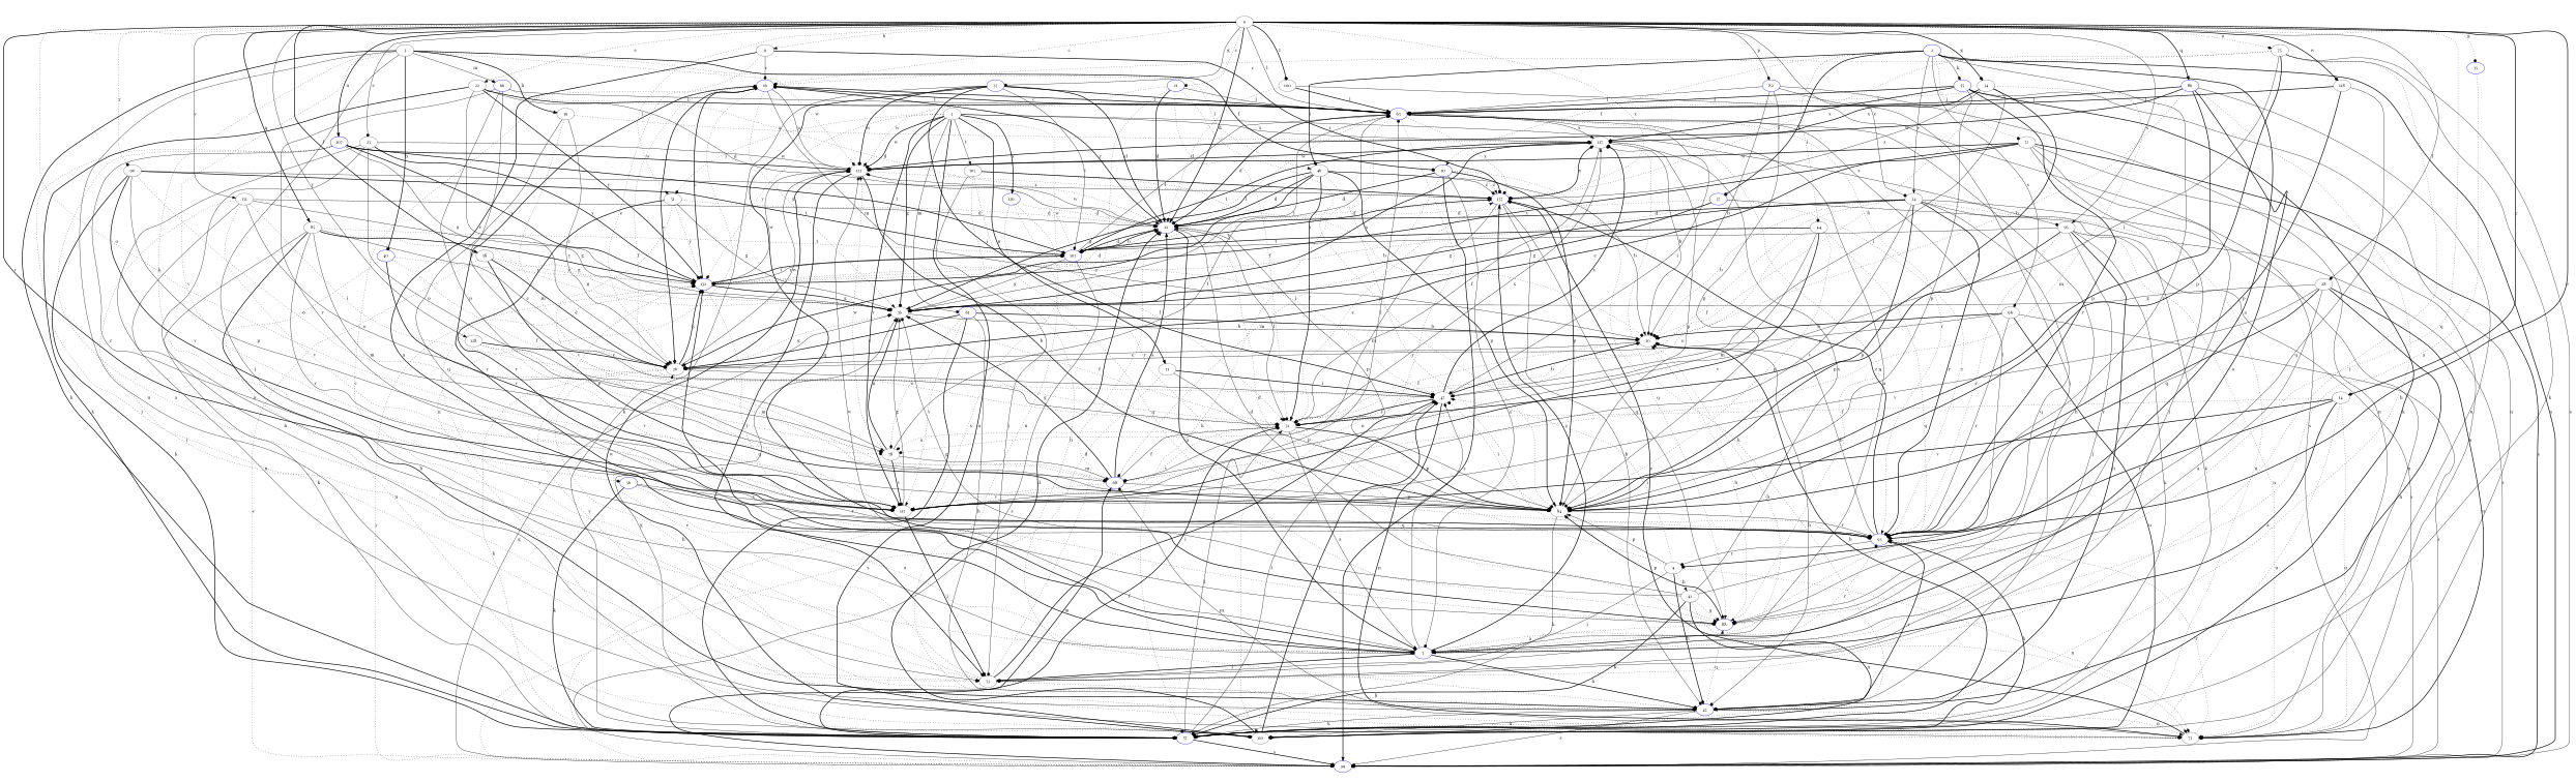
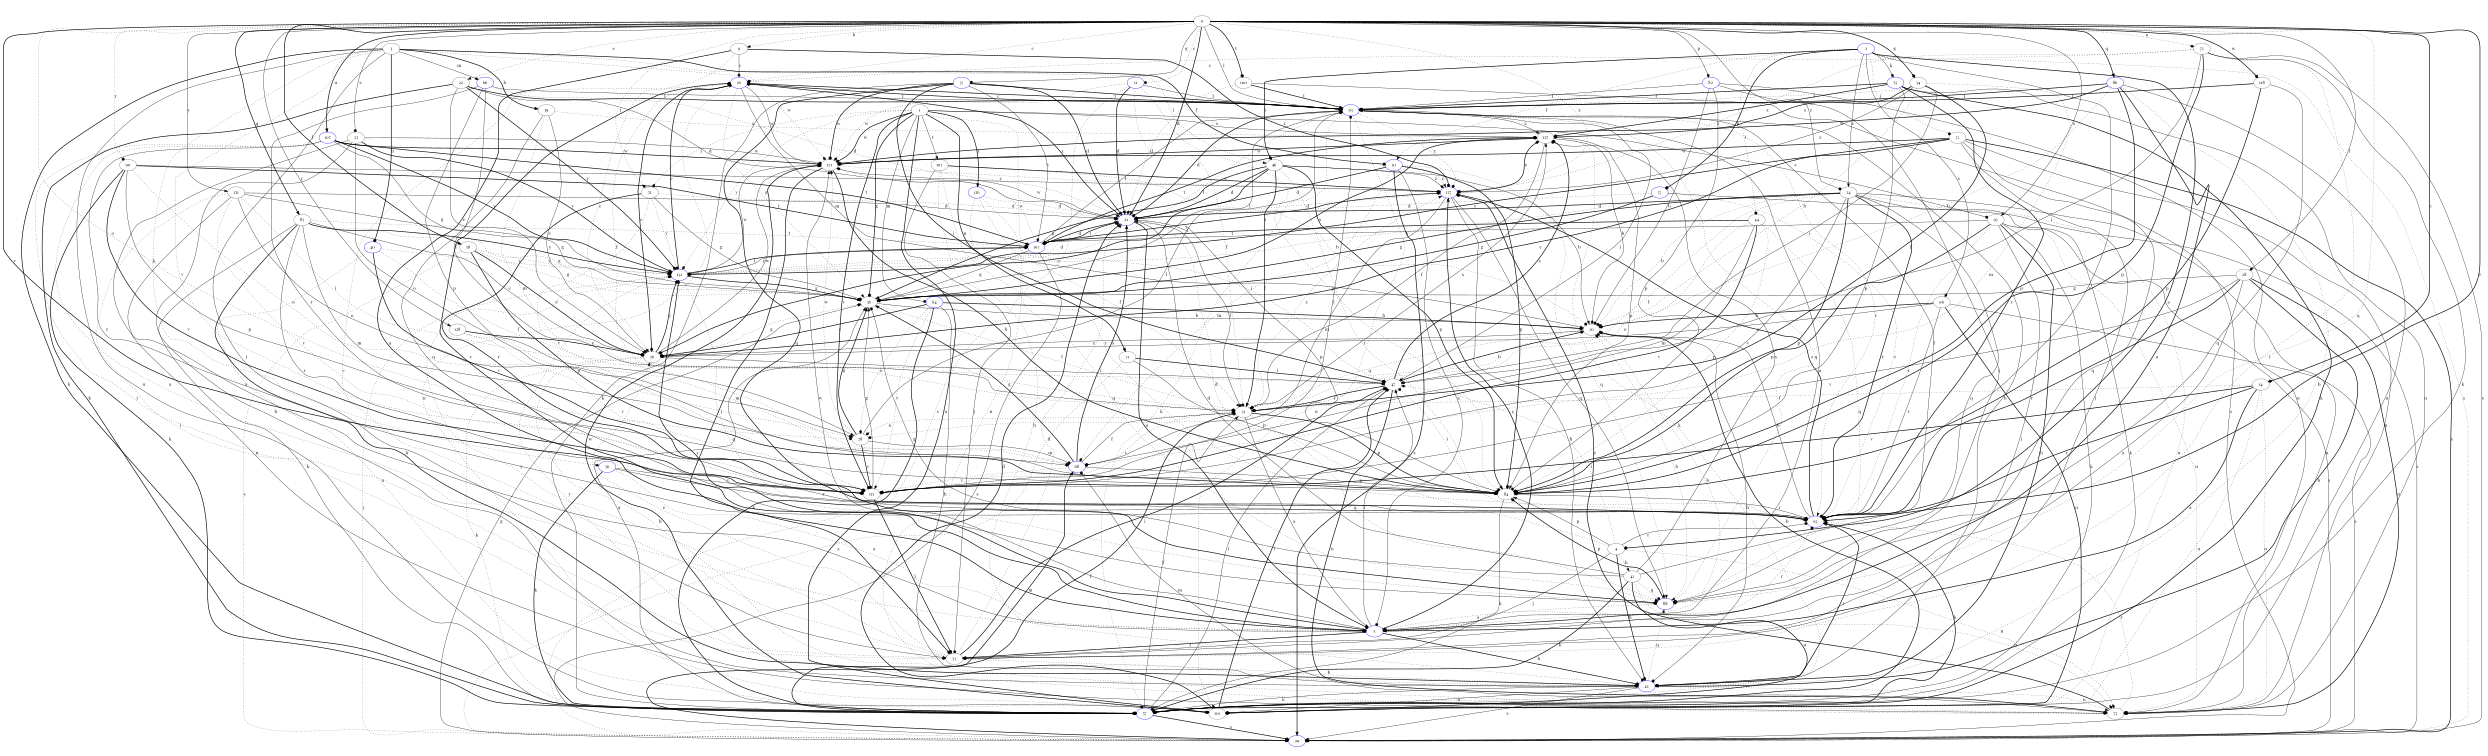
  strict digraph {
    fontname="Playfair Display"
    node [color=gray40 fontname="Playfair Display"]
    edge [arrowhead=diamond fontname="Playfair Display" style=bold]
    0
    9
    11 [color=blue]
    14
    16 [color=blue]
    21 [color=blue]
    22
    23
    24
    28
    33 [color=blue]
    34
-   35 [color=blue]
    51
    58
    63 [color=blue]
    75
    78
    82 [color=blue]
    85
    86 [color=blue]
    88 [color=blue]
    90
    93 [color=blue]
    95
    100
    107 [color=blue]
    115
    118
    128
    131
    137 [color=blue]
    5 [color=blue]
    26
    121
    99 [color=blue]
    84
    31
    73
    110
    36
    10
    103 [color=blue]
    132 [color=blue]
    57 [color=blue]
    42 [color=blue]
    47
    127
    68 [color=blue]
    53
    1
-   64 [color=blue label=61]
+   64 [color=blue]
    71
    102
    126 [color=blue]
    2 [color=blue]
    4
    30 [color=blue]
    37 [color=blue]
    44
    46
    52
    55 [color=blue]
    96
    41
    3
    39
    40 [color=blue]
    56 [color=blue]
    66 [color=blue]
    0 -> 9 [arrowhead=normal label=b style=dotted]
    0 -> 11 [arrowhead=dot label=c style=dotted]
    0 -> 14 [label=c]
    0 -> 16 [label=c style=dotted]
    0 -> 21 [arrowhead=normal label=d]
    0 -> 22 [arrowhead=normal label=e style=dotted]
    0 -> 23 [arrowhead=dot label=e style=solid]
    0 -> 24 [arrowhead=dot label=e style=solid]
    0 -> 28 [label=f style=solid]
    0 -> 33 [arrowhead=dot label=g style=solid]
    0 -> 34 [label=g]
-   0 -> 35 [arrowhead=dot label=g style=dotted]
    0 -> 51 [label=j style=dotted]
    0 -> 58 [arrowhead=normal label=l]
    0 -> 63 [label=l style=solid]
    0 -> 75 [label=o style=dotted]
    0 -> 78 [arrowhead=dot label=o style=dotted]
    0 -> 82 [label=p style=solid]
    0 -> 85 [arrowhead=normal label=q]
    0 -> 86 [arrowhead=normal label=q]
    0 -> 88 [arrowhead=dot label=q style=dotted]
    0 -> 90 [arrowhead=dot label=r style=dotted]
    0 -> 93 [label=r]
    0 -> 95 [arrowhead=normal label=s style=solid]
    0 -> 100 [arrowhead=dot label=t]
    0 -> 107 [arrowhead=normal label=u]
    0 -> 115 [label=v]
    0 -> 118 [label=w]
    0 -> 128 [arrowhead=normal label=y style=solid]
    0 -> 131 [arrowhead=normal label=y style=solid]
    0 -> 137 [arrowhead=dot label=z style=dotted]
    9 -> 16 [label=c style=solid]
    9 -> 137 [arrowhead=dot label=z]
    9 -> 5 [arrowhead=normal label=a]
    9 -> 26 [label=e style=dotted]
    11 -> 21 [arrowhead=normal label=d]
    11 -> 63 [label=l style=solid]
    11 -> 121 [label=w style=dotted]
    11 -> 99 [arrowhead=normal label=s style=dotted]
    11 -> 84 [arrowhead=dot label=p style=dotted]
    11 -> 31 [arrowhead=dot label=f style=dotted]
    14 -> 93 [arrowhead=dot label=r]
    14 -> 115 [arrowhead=dot label=v]
    14 -> 5 [arrowhead=normal label=a]
    14 -> 31 [label=f style=dotted]
    14 -> 73 [arrowhead=dot label=n style=dotted]
    14 -> 110 [label=u style=dotted]
    16 -> 63 [arrowhead=dot label=l]
    16 -> 26 [label=e]
    16 -> 121 [arrowhead=normal label=w style=solid]
    16 -> 31 [label=f style=dotted]
    16 -> 110 [label=u style=dotted]
    16 -> 36 [arrowhead=normal label=g style=dotted]
    16 -> 10 [arrowhead=normal label=m style=solid]
    21 -> 16 [arrowhead=dot label=c]
    21 -> 5 [arrowhead=dot label=a]
    21 -> 121 [label=w style=solid]
    21 -> 84 [arrowhead=dot label=p style=solid]
    21 -> 31 [arrowhead=dot label=f style=solid]
-   21 -> 103 [label=b]
+   21 -> 103 [label=t]
    22 -> 21 [arrowhead=normal label=d style=solid]
    22 -> 63 [arrowhead=dot label=l]
    22 -> 26 [label=e style=solid]
    22 -> 132 [label=y]
    22 -> 57 [arrowhead=dot label=k]
    23 -> 78 [arrowhead=normal label=o style=solid]
    23 -> 5 [arrowhead=normal label=a style=solid]
    23 -> 121 [arrowhead=dot label=w style=solid]
    23 -> 132 [arrowhead=normal label=y]
    23 -> 42 [label=h style=solid]
    24 -> 21 [label=d]
    24 -> 88 [label=q style=solid]
    24 -> 93 [arrowhead=dot label=r]
    24 -> 115 [arrowhead=normal label=v style=solid]
    24 -> 84 [arrowhead=normal label=p]
    24 -> 31 [arrowhead=dot label=f style=dotted]
    24 -> 73 [arrowhead=normal label=n style=solid]
    24 -> 110 [label=u style=dotted]
    24 -> 36 [label=g]
    24 -> 10 [arrowhead=dot label=b style=dotted]
    24 -> 57 [arrowhead=dot label=k style=solid]
    28 -> 93 [arrowhead=dot label=r]
    28 -> 115 [arrowhead=dot label=v style=solid]
    28 -> 5 [label=a style=solid]
    28 -> 73 [arrowhead=normal label=n]
    28 -> 36 [label=g style=solid]
    28 -> 42 [arrowhead=normal label=h]
    33 -> 21 [arrowhead=normal label=d]
    33 -> 63 [arrowhead=normal label=l]
    33 -> 88 [arrowhead=dot label=q]
    33 -> 121 [arrowhead=dot label=w]
    33 -> 103 [label=t style=solid]
    33 -> 57 [arrowhead=normal label=k style=solid]
    33 -> 47 [label=i]
    34 -> 63 [label=l style=dotted]
    34 -> 137 [arrowhead=normal label=z style=solid]
    34 -> 31 [arrowhead=normal label=f]
    34 -> 10 [label=b style=dotted]
    34 -> 47 [arrowhead=dot label=i style=solid]
    34 -> 127 [arrowhead=dot label=x]
    34 -> 68 [arrowhead=dot label=m style=dotted]
-   35 -> 5 [arrowhead=normal label=a style=dotted]
    51 -> 21 [arrowhead=normal label=d style=dotted]
    51 -> 93 [arrowhead=normal label=r]
    51 -> 115 [arrowhead=dot label=v style=dotted]
    51 -> 36 [arrowhead=dot label=g style=solid]
    51 -> 132 [arrowhead=dot label=y style=dotted]
    58 -> 26 [arrowhead=dot label=e]
    58 -> 99 [label=s style=dotted]
    58 -> 84 [label=p]
    58 -> 36 [arrowhead=normal label=g style=dotted]
    58 -> 132 [arrowhead=dot label=y style=dotted]
    63 -> 16 [arrowhead=dot label=c]
    63 -> 21 [arrowhead=dot label=d]
    63 -> 88 [arrowhead=normal label=q style=dotted]
    63 -> 93 [arrowhead=normal label=r style=dotted]
    63 -> 137 [arrowhead=dot label=z style=dotted]
    63 -> 5 [label=a style=solid]
    63 -> 110 [label=u style=dotted]
    63 -> 57 [arrowhead=dot label=k style=dotted]
    63 -> 42 [label=h style=solid]
    63 -> 47 [label=i style=solid]
    63 -> 127 [arrowhead=normal label=x style=solid]
    75 -> 16 [arrowhead=dot label=c style=dotted]
    75 -> 137 [label=z style=dotted]
    75 -> 99 [arrowhead=normal label=s style=solid]
    75 -> 84 [arrowhead=dot label=p]
    75 -> 57 [arrowhead=dot label=k style=solid]
    75 -> 47 [arrowhead=normal label=i style=solid]
    75 -> 53 [label=j style=dotted]
    78 -> 63 [arrowhead=normal label=l style=solid]
    78 -> 115 [arrowhead=dot label=v]
    78 -> 121 [label=w style=dotted]
    78 -> 36 [arrowhead=normal label=g]
    78 -> 68 [arrowhead=dot label=m style=solid]
    82 -> 63 [label=l style=solid]
    82 -> 84 [arrowhead=dot label=p style=solid]
    82 -> 73 [arrowhead=normal label=n style=solid]
    82 -> 10 [arrowhead=dot label=b style=solid]
    82 -> 53 [arrowhead=normal label=j style=solid]
    85 -> 93 [label=r style=solid]
    85 -> 26 [arrowhead=dot label=e style=solid]
    85 -> 36 [label=g style=dotted]
    85 -> 103 [arrowhead=normal label=t style=dotted]
    85 -> 132 [arrowhead=normal label=y]
    85 -> 57 [label=k style=solid]
    85 -> 42 [arrowhead=dot label=h]
    85 -> 68 [label=m style=solid]
    86 -> 63 [arrowhead=normal label=l]
    86 -> 5 [arrowhead=normal label=a]
    86 -> 121 [label=w]
    86 -> 84 [arrowhead=normal label=p]
    86 -> 110 [label=u style=solid]
    86 -> 10 [label=b style=dotted]
    86 -> 42 [arrowhead=dot label=h style=dotted]
    88 -> 5 [label=a style=dotted]
    88 -> 84 [label=p]
    88 -> 10 [label=b style=dotted]
    90 -> 78 [label=o style=dotted]
    90 -> 115 [arrowhead=dot label=v]
    90 -> 137 [label=z style=solid]
    90 -> 84 [arrowhead=normal label=p style=solid]
    90 -> 103 [arrowhead=dot label=t]
    90 -> 57 [label=k]
    93 -> 137 [arrowhead=dot label=z]
    93 -> 10 [arrowhead=dot label=b style=solid]
    93 -> 57 [arrowhead=normal label=k]
    95 -> 93 [label=r style=dotted]
    95 -> 99 [arrowhead=dot label=s style=solid]
    95 -> 84 [arrowhead=dot label=p]
    95 -> 73 [label=n style=dotted]
    95 -> 103 [arrowhead=dot label=t style=solid]
    95 -> 57 [arrowhead=normal label=k style=solid]
    95 -> 42 [label=h]
    95 -> 53 [arrowhead=normal label=j style=solid]
    100 -> 21 [label=d style=dotted]
    100 -> 63 [arrowhead=normal label=l]
    100 -> 99 [arrowhead=normal label=s style=solid]
    107 -> 93 [label=r style=solid]
    107 -> 5 [arrowhead=dot label=a style=dotted]
    107 -> 121 [arrowhead=dot label=w]
    107 -> 36 [arrowhead=dot label=g style=solid]
    107 -> 103 [label=t]
    107 -> 132 [arrowhead=dot label=y]
    107 -> 53 [label=j style=dotted]
    115 -> 63 [arrowhead=dot label=l style=solid]
    115 -> 36 [arrowhead=normal label=g style=solid]
    115 -> 53 [label=j]
    118 -> 63 [arrowhead=normal label=l]
    118 -> 88 [label=q style=solid]
    118 -> 84 [label=p]
    128 -> 115 [arrowhead=dot label=v style=dotted]
    128 -> 26 [label=e]
    128 -> 68 [arrowhead=normal label=m style=dotted]
    131 -> 21 [label=d style=solid]
    131 -> 78 [label=o style=solid]
    131 -> 115 [arrowhead=dot label=v style=dotted]
    131 -> 73 [arrowhead=normal label=n style=solid]
    131 -> 36 [arrowhead=normal label=g style=solid]
    131 -> 47 [label=i style=dotted]
    131 -> 53 [arrowhead=normal label=j style=dotted]
    137 -> 21 [arrowhead=dot label=d style=dotted]
    137 -> 88 [label=q style=solid]
    137 -> 42 [arrowhead=dot label=h style=solid]
    137 -> 127 [label=x]
    137 -> 68 [arrowhead=dot label=m style=solid]
    5 -> 16 [arrowhead=dot label=c]
    5 -> 93 [arrowhead=dot label=r style=dotted]
    5 -> 137 [arrowhead=normal label=z]
    5 -> 121 [arrowhead=normal label=w style=solid]
    5 -> 10 [arrowhead=dot label=b style=dotted]
    5 -> 132 [label=y]
    5 -> 42 [arrowhead=dot label=h]
    5 -> 47 [label=i style=solid]
    5 -> 53 [arrowhead=normal label=j]
    26 -> 121 [arrowhead=dot label=w style=solid]
    26 -> 36 [label=g style=dotted]
    26 -> 132 [label=y]
    26 -> 57 [arrowhead=dot label=k style=dotted]
    26 -> 42 [label=h style=dotted]
    26 -> 47 [arrowhead=dot label=i style=solid]
    121 -> 137 [arrowhead=dot label=z style=dotted]
    121 -> 84 [arrowhead=normal label=b]
    121 -> 53 [label=j]
    99 -> 31 [arrowhead=dot label=f]
    99 -> 36 [arrowhead=normal label=g style=solid]
    99 -> 132 [arrowhead=dot label=y style=dotted]
    84 -> 93 [label=r style=solid]
    84 -> 57 [arrowhead=dot label=k style=solid]
    84 -> 47 [arrowhead=dot label=i style=dotted]
    31 -> 78 [label=o style=dotted]
    31 -> 88 [arrowhead=normal label=q style=dotted]
    31 -> 115 [arrowhead=dot label=v style=dotted]
    31 -> 137 [arrowhead=normal label=z style=dotted]
    31 -> 5 [arrowhead=normal label=a style=solid]
    31 -> 84 [label=p]
    31 -> 127 [arrowhead=normal label=x style=solid]
    73 -> 93 [label=r style=dotted]
    73 -> 137 [label=z]
    73 -> 132 [arrowhead=normal label=y style=dotted]
    73 -> 68 [arrowhead=dot label=m style=solid]
    110 -> 21 [arrowhead=normal label=d]
    110 -> 121 [arrowhead=normal label=w]
    110 -> 47 [arrowhead=dot label=i]
    36 -> 63 [arrowhead=dot label=l style=solid]
    36 -> 31 [label=f style=dotted]
    36 -> 10 [arrowhead=normal label=b style=solid]
    36 -> 127 [label=x]
    10 -> 26 [arrowhead=dot label=e style=solid]
-   10 -> 31 [label=f style=dotted]
+   10 -> 31 [label=q style=dotted]
    10 -> 42 [arrowhead=dot label=h style=solid]
    103 -> 21 [arrowhead=normal label=d]
    103 -> 63 [arrowhead=dot label=l style=solid]
    103 -> 137 [label=z]
    103 -> 121 [arrowhead=normal label=w style=dotted]
    103 -> 99 [arrowhead=normal label=s style=solid]
    103 -> 36 [label=g style=solid]
    103 -> 132 [label=y style=solid]
    132 -> 16 [arrowhead=dot label=c]
    132 -> 21 [label=d style=dotted]
    132 -> 63 [label=l style=dotted]
    132 -> 88 [label=q style=dotted]
    132 -> 121 [arrowhead=dot label=w style=solid]
    132 -> 36 [arrowhead=normal label=g]
    132 -> 103 [label=t]
    57 -> 99 [label=s]
    57 -> 31 [arrowhead=normal label=f style=solid]
    57 -> 36 [arrowhead=normal label=g style=solid]
    57 -> 10 [arrowhead=normal label=b]
    57 -> 47 [arrowhead=dot label=i style=solid]
    57 -> 68 [arrowhead=normal label=m]
    42 -> 88 [arrowhead=normal label=q style=dotted]
    42 -> 93 [arrowhead=normal label=r]
    42 -> 99 [arrowhead=normal label=s style=solid]
    42 -> 73 [arrowhead=normal label=n style=dotted]
    42 -> 110 [label=u style=solid]
    42 -> 57 [arrowhead=dot label=k style=solid]
    47 -> 31 [arrowhead=normal label=f]
    47 -> 73 [label=n]
    47 -> 10 [label=b]
    47 -> 127 [arrowhead=dot label=x]
    127 -> 121 [arrowhead=dot label=w]
    127 -> 84 [arrowhead=normal label=p style=solid]
    127 -> 31 [arrowhead=normal label=f style=solid]
    127 -> 10 [label=b style=solid]
    127 -> 103 [arrowhead=normal label=t]
    127 -> 57 [label=k style=dotted]
    68 -> 21 [arrowhead=normal label=s]
    68 -> 115 [arrowhead=normal label=v style=dotted]
    68 -> 84 [arrowhead=normal label=p style=solid]
    68 -> 31 [label=f style=solid]
    68 -> 36 [arrowhead=normal label=g]
    53 -> 16 [label=c style=dotted]
    53 -> 21 [arrowhead=normal label=d style=dotted]
    53 -> 26 [arrowhead=normal label=e style=dotted]
    53 -> 132 [arrowhead=dot label=y style=dotted]
    53 -> 42 [arrowhead=normal label=h style=dotted]
    53 -> 47 [label=i]
    1 -> 51 [label=j style=dotted]
    1 -> 95 [arrowhead=dot label=s style=solid]
    1 -> 115 [arrowhead=dot label=v]
    1 -> 121 [arrowhead=dot label=w]
    1 -> 73 [label=n style=dotted]
    1 -> 110 [arrowhead=normal label=u]
    1 -> 36 [arrowhead=dot label=g]
    1 -> 132 [label=y style=dotted]
    1 -> 127 [label=x style=solid]
    1 -> 64 [arrowhead=dot label=m style=solid]
    1 -> 71 [arrowhead=normal label=n]
    1 -> 102 [arrowhead=normal label=t style=solid]
    1 -> 126 [arrowhead=normal label=x]
    64 -> 78 [label=o style=dotted]
    64 -> 115 [arrowhead=normal label=v style=dotted]
    64 -> 26 [arrowhead=dot label=e]
    64 -> 10 [label=b]
    64 -> 57 [arrowhead=normal label=k]
    64 -> 42 [label=h style=solid]
    71 -> 99 [label=s style=dotted]
    71 -> 84 [arrowhead=dot label=p style=solid]
    71 -> 47 [arrowhead=dot label=i]
    102 -> 93 [arrowhead=normal label=r style=dotted]
    102 -> 137 [label=z]
    102 -> 10 [arrowhead=dot label=b style=dotted]
    102 -> 42 [arrowhead=dot label=h style=dotted]
    102 -> 53 [arrowhead=dot label=j style=solid]
    126 -> 21 [label=d style=dotted]
    126 -> 88 [arrowhead=dot label=q style=dotted]
    126 -> 31 [arrowhead=normal label=f style=dotted]
    126 -> 47 [label=i style=dotted]
    2 -> 24 [arrowhead=normal label=e style=solid]
    2 -> 93 [label=r style=solid]
-   2 -> 99 [arrowhead=dot label=s]
+   2 -> 99 [arrowhead=dot label=s style=dotted]
    2 -> 4 [arrowhead=dot label=a]
    2 -> 30 [arrowhead=normal label=f style=dotted]
    2 -> 37 [arrowhead=dot label=h]
    2 -> 44 [arrowhead=dot label=i style=dotted]
    2 -> 46 [label=i]
    2 -> 52 [arrowhead=dot label=j style=dotted]
    2 -> 55 [label=k style=solid]
    2 -> 96 [label=s style=solid]
    4 -> 21 [arrowhead=normal label=d style=dotted]
-   93 -> 4 [arrowhead=dot label=r style=solid]
+   4 -> 93 [arrowhead=dot label=r style=solid]
    4 -> 84 [arrowhead=normal label=p style=solid]
    4 -> 73 [label=n style=dotted]
    4 -> 42 [label=h]
    4 -> 47 [label=i style=dotted]
    4 -> 53 [label=j style=solid]
    4 -> 41 [arrowhead=normal label=h style=dotted]
    30 -> 21 [label=d]
    30 -> 88 [arrowhead=normal label=q style=dotted]
    30 -> 137 [arrowhead=normal label=z style=dotted]
    30 -> 5 [arrowhead=dot label=a style=solid]
    30 -> 99 [arrowhead=normal label=s]
    30 -> 84 [label=p]
    30 -> 68 [label=m style=dotted]
    37 -> 21 [arrowhead=normal label=d style=dotted]
    37 -> 93 [label=r style=dotted]
    37 -> 99 [label=s style=solid]
    37 -> 36 [label=g]
    37 -> 132 [arrowhead=dot label=y style=dotted]
    44 -> 78 [arrowhead=dot label=o style=dotted]
    44 -> 88 [label=q style=dotted]
    44 -> 115 [label=v]
    44 -> 84 [label=p style=dotted]
    44 -> 103 [arrowhead=normal label=t]
    44 -> 68 [label=m style=solid]
    46 -> 21 [label=d]
    46 -> 93 [arrowhead=dot label=r style=dotted]
    46 -> 137 [label=z style=solid]
    46 -> 26 [label=e]
    46 -> 84 [arrowhead=normal label=p]
    46 -> 31 [arrowhead=normal label=f]
    46 -> 36 [arrowhead=normal label=g]
    46 -> 10 [arrowhead=normal label=b style=solid]
    52 -> 88 [arrowhead=dot label=q style=solid]
    52 -> 26 [label=e]
    52 -> 121 [arrowhead=normal label=w]
    52 -> 99 [arrowhead=normal label=s]
    52 -> 73 [label=n style=solid]
    52 -> 132 [arrowhead=dot label=y]
    52 -> 53 [label=j style=solid]
    55 -> 63 [label=l]
    55 -> 93 [label=r]
    55 -> 84 [label=p style=solid]
    55 -> 73 [label=n style=solid]
    55 -> 57 [label=k]
    55 -> 127 [label=x]
    96 -> 93 [arrowhead=dot label=r style=solid]
    96 -> 26 [arrowhead=normal label=e style=solid]
    96 -> 99 [arrowhead=dot label=s style=solid]
    96 -> 110 [label=u]
    96 -> 10 [label=b]
    41 -> 21 [arrowhead=normal label=d style=solid]
    41 -> 63 [arrowhead=normal label=l style=solid]
    41 -> 88 [arrowhead=dot label=q style=dotted]
    41 -> 73 [label=n style=dotted]
    41 -> 110 [arrowhead=dot label=u]
    41 -> 36 [arrowhead=dot label=g style=solid]
    41 -> 57 [arrowhead=dot label=k]
    41 -> 127 [arrowhead=dot label=x style=solid]
    3 -> 115 [arrowhead=normal label=v style=dotted]
    3 -> 121 [label=w style=dotted]
    3 -> 110 [label=u style=solid]
    3 -> 57 [arrowhead=dot label=k]
    3 -> 53 [arrowhead=normal label=j style=solid]
    3 -> 30 [arrowhead=dot label=f]
    3 -> 46 [arrowhead=normal label=i style=dotted]
    3 -> 39 [arrowhead=normal label=h]
    3 -> 40 [arrowhead=dot label=h]
    3 -> 56 [label=k style=dotted]
    3 -> 66 [label=m style=solid]
    39 -> 88 [arrowhead=dot label=q style=solid]
    39 -> 26 [label=e style=solid]
    39 -> 127 [arrowhead=normal label=x style=dotted]
    39 -> 68 [arrowhead=normal label=m style=dotted]
    40 -> 115 [arrowhead=dot label=v]
    40 -> 31 [arrowhead=dot label=f style=dotted]
    40 -> 110 [arrowhead=dot label=u style=dotted]
    40 -> 132 [arrowhead=normal label=y style=dotted]
    56 -> 93 [arrowhead=normal label=r style=solid]
    56 -> 115 [label=v style=solid]
    56 -> 5 [label=a style=dotted]
    56 -> 57 [label=k]
    66 -> 21 [label=d style=dotted]
    66 -> 63 [arrowhead=dot label=l style=solid]
    66 -> 93 [arrowhead=dot label=r style=solid]
    66 -> 84 [arrowhead=dot label=p style=solid]
    66 -> 31 [arrowhead=dot label=f style=solid]
  }
